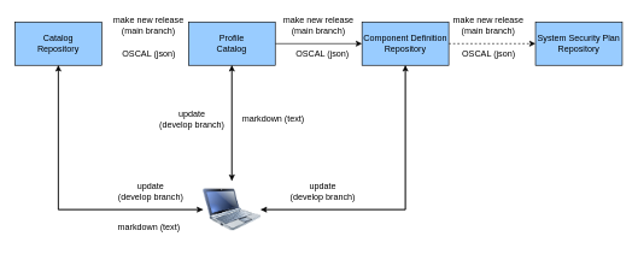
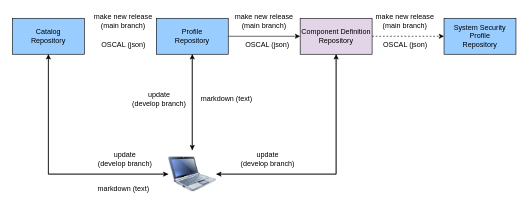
  <mxCell id="0" />
  <mxCell id="1" parent="0" />
  <mxCell id="2" style="edgeStyle=orthogonalEdgeStyle;rounded=0;orthogonalLoop=1;jettySize=auto;html=1;exitX=0.5;exitY=1;exitDx=0;exitDy=0;entryX=0;entryY=0.5;entryDx=0;entryDy=0;" edge="1" parent="1" source="3" target="16"><mxGeometry relative="1" as="geometry" /></mxCell>
  <mxCell id="3" value="Catalog&lt;br&gt;Repository" style="rounded=0;whiteSpace=wrap;html=1;fillColor=#99CCFF;" vertex="1" parent="1"><mxGeometry y="30" width="120" height="60" as="geometry" x="20" /></mxCell>
  <mxCell id="4" style="edgeStyle=orthogonalEdgeStyle;rounded=0;orthogonalLoop=1;jettySize=auto;html=1;exitX=1;exitY=0.5;exitDx=0;exitDy=0;entryX=0;entryY=0.5;entryDx=0;entryDy=0;" edge="1" parent="1" source="6" target="9"><mxGeometry relative="1" as="geometry" /></mxCell>
  <mxCell id="5" style="edgeStyle=orthogonalEdgeStyle;rounded=0;orthogonalLoop=1;jettySize=auto;html=1;exitX=0.5;exitY=1;exitDx=0;exitDy=0;entryX=0.5;entryY=0;entryDx=0;entryDy=0;" edge="1" parent="1" source="6" target="16"><mxGeometry relative="1" as="geometry" /></mxCell>
- <mxCell id="6" value="Profile&lt;br&gt;Catalog" style="rounded=0;whiteSpace=wrap;html=1;fillColor=#99CCFF;" vertex="1" parent="1"><mxGeometry x="260" y="30" width="120" height="60" as="geometry" /></mxCell>
+ <mxCell id="6" value="Profile&lt;br&gt;Repository" style="rounded=0;whiteSpace=wrap;html=1;fillColor=#99CCFF;" vertex="1" parent="1"><mxGeometry x="260" y="30" width="120" height="60" as="geometry" /></mxCell>
  <mxCell id="7" style="edgeStyle=orthogonalEdgeStyle;rounded=0;orthogonalLoop=1;jettySize=auto;html=1;exitX=0.5;exitY=1;exitDx=0;exitDy=0;entryX=1;entryY=0.5;entryDx=0;entryDy=0;" edge="1" parent="1" source="9" target="16"><mxGeometry relative="1" as="geometry" /></mxCell>
  <mxCell id="8" style="edgeStyle=orthogonalEdgeStyle;rounded=0;orthogonalLoop=1;jettySize=auto;html=1;exitX=1;exitY=0.5;exitDx=0;exitDy=0;entryX=0;entryY=0.5;entryDx=0;entryDy=0;dashed=1;" edge="1" parent="1" source="9" target="23"><mxGeometry relative="1" as="geometry" /></mxCell>
- <mxCell id="9" value="Component Definition&lt;br&gt;Repository" style="rounded=0;whiteSpace=wrap;html=1;fillColor=#99CCFF;" vertex="1" parent="1"><mxGeometry x="500" y="30" width="120" height="60" as="geometry" /></mxCell>
+ <mxCell id="9" value="Component Definition&lt;br&gt;Repository" style="rounded=0;whiteSpace=wrap;html=1;fillColor=#e1d5e7;" vertex="1" parent="1"><mxGeometry x="500" y="30" width="120" height="60" as="geometry" /></mxCell>
  <mxCell id="10" value="make new release (main branch)" style="text;html=1;strokeColor=none;fillColor=none;align=center;verticalAlign=middle;whiteSpace=wrap;rounded=0;" vertex="1" parent="1"><mxGeometry x="140" y="20" width="130" height="30" as="geometry" /></mxCell>
  <mxCell id="11" value="OSCAL (json)" style="text;html=1;strokeColor=none;fillColor=none;align=center;verticalAlign=middle;whiteSpace=wrap;rounded=0;" vertex="1" parent="1"><mxGeometry x="162.5" y="60" width="85" height="30" as="geometry" /></mxCell>
  <mxCell id="12" style="edgeStyle=orthogonalEdgeStyle;rounded=0;orthogonalLoop=1;jettySize=auto;html=1;exitX=0.5;exitY=0;exitDx=0;exitDy=0;entryX=0.5;entryY=1;entryDx=0;entryDy=0;" edge="1" parent="1" source="16" target="6"><mxGeometry relative="1" as="geometry" /></mxCell>
  <mxCell id="13" style="edgeStyle=orthogonalEdgeStyle;rounded=0;orthogonalLoop=1;jettySize=auto;html=1;exitX=1;exitY=0.5;exitDx=0;exitDy=0;entryX=1;entryY=0.5;entryDx=0;entryDy=0;" edge="1" parent="1" source="16" target="16"><mxGeometry relative="1" as="geometry" /></mxCell>
  <mxCell id="14" style="edgeStyle=orthogonalEdgeStyle;rounded=0;orthogonalLoop=1;jettySize=auto;html=1;exitX=1;exitY=0.5;exitDx=0;exitDy=0;entryX=0.5;entryY=1;entryDx=0;entryDy=0;" edge="1" parent="1" source="16" target="9"><mxGeometry relative="1" as="geometry" /></mxCell>
  <mxCell id="15" style="edgeStyle=orthogonalEdgeStyle;rounded=0;orthogonalLoop=1;jettySize=auto;html=1;exitX=0;exitY=0.5;exitDx=0;exitDy=0;entryX=0.5;entryY=1;entryDx=0;entryDy=0;" edge="1" parent="1" source="16" target="3"><mxGeometry relative="1" as="geometry" /></mxCell>
  <mxCell id="16" value="" style="image;html=1;image=img/lib/clip_art/computers/Netbook_128x128.png" vertex="1" parent="1"><mxGeometry x="280" y="250" width="80" height="80" as="geometry" /></mxCell>
  <mxCell id="17" value="update&lt;br&gt;(develop branch)" style="text;html=1;strokeColor=none;fillColor=none;align=center;verticalAlign=middle;whiteSpace=wrap;rounded=0;" vertex="1" parent="1"><mxGeometry x="210" y="150" width="110" height="30" as="geometry" /></mxCell>
  <mxCell id="18" value="make new release (main branch)" style="text;html=1;strokeColor=none;fillColor=none;align=center;verticalAlign=middle;whiteSpace=wrap;rounded=0;" vertex="1" parent="1"><mxGeometry x="375" y="20" width="130" height="30" as="geometry" /></mxCell>
  <mxCell id="19" value="OSCAL (json)" style="text;html=1;strokeColor=none;fillColor=none;align=center;verticalAlign=middle;whiteSpace=wrap;rounded=0;" vertex="1" parent="1"><mxGeometry x="403" y="60" width="85" height="30" as="geometry" /></mxCell>
  <mxCell id="20" value="update&lt;br&gt;(develop branch)" style="text;html=1;strokeColor=none;fillColor=none;align=center;verticalAlign=middle;whiteSpace=wrap;rounded=0;" vertex="1" parent="1"><mxGeometry x="152.5" y="250" width="110" height="30" as="geometry" /></mxCell>
  <mxCell id="21" value="update&lt;br&gt;(develop branch)" style="text;html=1;strokeColor=none;fillColor=none;align=center;verticalAlign=middle;whiteSpace=wrap;rounded=0;" vertex="1" parent="1"><mxGeometry x="390.5" y="250" width="110" height="30" as="geometry" /></mxCell>
  <mxCell id="22" value="markdown (text)" style="text;html=1;strokeColor=none;fillColor=none;align=center;verticalAlign=middle;whiteSpace=wrap;rounded=0;" vertex="1" parent="1"><mxGeometry x="147.5" y="300" width="115" height="30" as="geometry" /></mxCell>
- <mxCell id="23" value="System Security Plan&lt;br&gt;Repository" style="rounded=0;whiteSpace=wrap;html=1;fillColor=#99CCFF;" vertex="1" parent="1"><mxGeometry x="740" y="30" width="120" height="60" as="geometry" /></mxCell>
+ <mxCell id="23" value="System Security Profile&lt;br&gt;Repository" style="rounded=0;whiteSpace=wrap;html=1;fillColor=#99CCFF;" vertex="1" parent="1"><mxGeometry x="740" y="30" width="120" height="60" as="geometry" /></mxCell>
  <mxCell id="24" value="make new release (main branch)" style="text;html=1;strokeColor=none;fillColor=none;align=center;verticalAlign=middle;whiteSpace=wrap;rounded=0;" vertex="1" parent="1"><mxGeometry x="610" y="20" width="130" height="30" as="geometry" /></mxCell>
  <mxCell id="25" value="OSCAL (json)" style="text;html=1;strokeColor=none;fillColor=none;align=center;verticalAlign=middle;whiteSpace=wrap;rounded=0;" vertex="1" parent="1"><mxGeometry x="632.5" y="60" width="85" height="30" as="geometry" /></mxCell>
  <mxCell id="26" value="markdown (text)" style="text;html=1;strokeColor=none;fillColor=none;align=center;verticalAlign=middle;whiteSpace=wrap;rounded=0;" vertex="1" parent="1"><mxGeometry x="320" y="150" width="115" height="30" as="geometry" /></mxCell>
